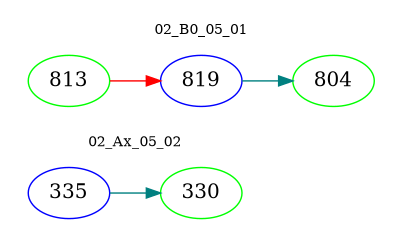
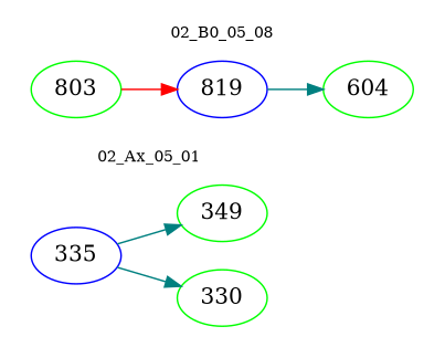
  digraph {
    rankdir=LR
    node [color=green]
    edge [color=teal]
    n1 [color=blue label=335]
    n2 [label=330]
+   n3 [label=349]
    n4 [color=blue label=819]
-   n5 [label=813]
-   n6 [label=804]
+   n5 [label=803]
+   n6 [label=604]
    subgraph cluster_1 {
      color=white
      fontsize=10
-     label="02_Ax_05_02"
+     label="02_Ax_05_01"
      n1
      n2
+     n3
    }
    subgraph cluster_2 {
      color=white
      fontsize=10
-     label="02_B0_05_01"
+     label="02_B0_05_08"
      n4
      n5
      n6
    }
    n1 -> n2
+   n1 -> n3
    n4 -> n6
    n5 -> n4 [color=red]
  }
